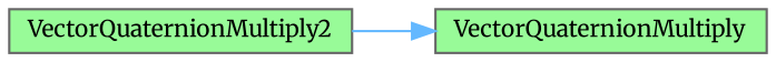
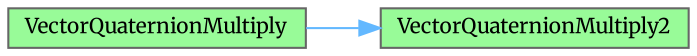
  digraph {
    rankdir=LR
    fontname=Merriweather
    node [fillcolor=palegreen fontname=Merriweather fontsize=10 shape=box style=filled]
    n1 [color=gray40 fontcolor=black height=0.2 label=VectorQuaternionMultiply2 width=0.4]
    n2 [color=grey40 height=0.2 label=VectorQuaternionMultiply width=0.4]
-   n1 -> n2 [color=steelblue1 fontname=Merriweather fontsize=10 labelfontname=Helvetica labelfontsize=10 style=solid]
+   n2 -> n1 [color=steelblue1 fontname=Merriweather fontsize=10 labelfontname=Helvetica labelfontsize=10 style=solid]
  }
